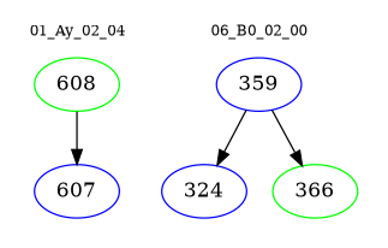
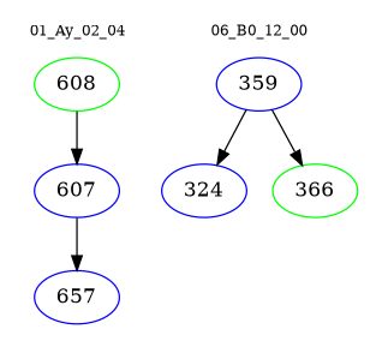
  digraph {
    node [color=blue]
    edge [color=black]
    n1 [label=607]
    n2 [color=green label=608]
+   n3 [label=657]
    n4 [label=359]
    n5 [label=324]
    n6 [color=green label=366]
    subgraph cluster_1 {
      color=white
      fontsize=10
      label="01_Ay_02_04"
      n1
      n2
+     n3
    }
    subgraph cluster_2 {
      color=white
      fontsize=10
-     label="06_B0_02_00"
+     label="06_B0_12_00"
      n4
      n5
      n6
    }
+   n1 -> n3
    n2 -> n1
    n4 -> n5
    n4 -> n6
  }
